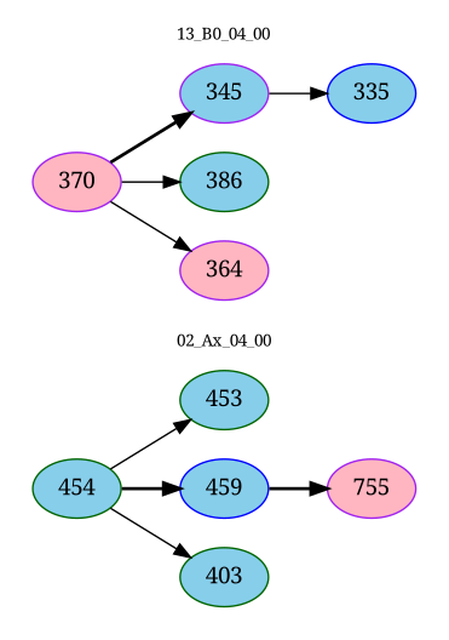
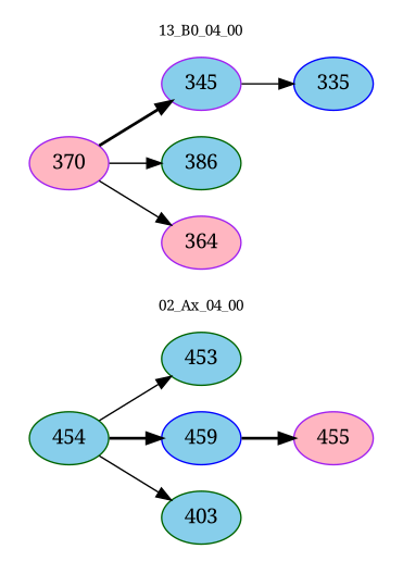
  digraph {
    fontname="Noto Serif"
    rankdir=LR
    node [color=darkgreen fillcolor=skyblue fontname="Noto Serif" style=filled]
    edge [color=black fontname="Noto Serif" style=solid]
    n1 [label=454]
    n2 [label=403]
    n3 [color=blue label=459]
    n4 [label=453]
-   n5 [color=purple fillcolor=lightpink label=755]
+   n5 [color=purple fillcolor=lightpink label=455]
    n6 [color=purple fillcolor=lightpink label=370]
    n7 [color=purple fillcolor=lightpink label=364]
    n8 [label=386]
    n9 [color=purple label=345]
    n10 [color=blue label=335]
    subgraph cluster_1 {
      color=white
      fontsize=10
      label="02_Ax_04_00"
      n1
      n2
      n3
      n4
      n5
    }
    subgraph cluster_2 {
      color=white
      fontsize=10
      label="13_B0_04_00"
      n6
      n7
      n8
      n9
      n10
    }
    n1 -> n2
    n1 -> n3 [style=bold]
    n1 -> n4
    n3 -> n5 [style=bold]
    n6 -> n7
    n6 -> n8
    n6 -> n9 [style=bold]
    n9 -> n10
  }
